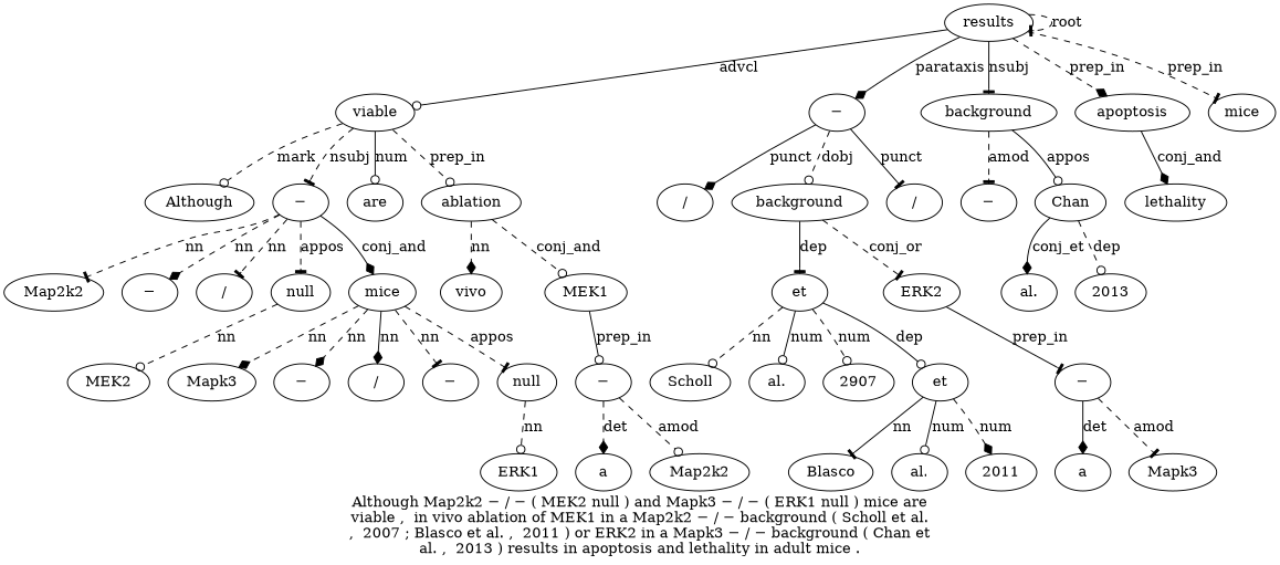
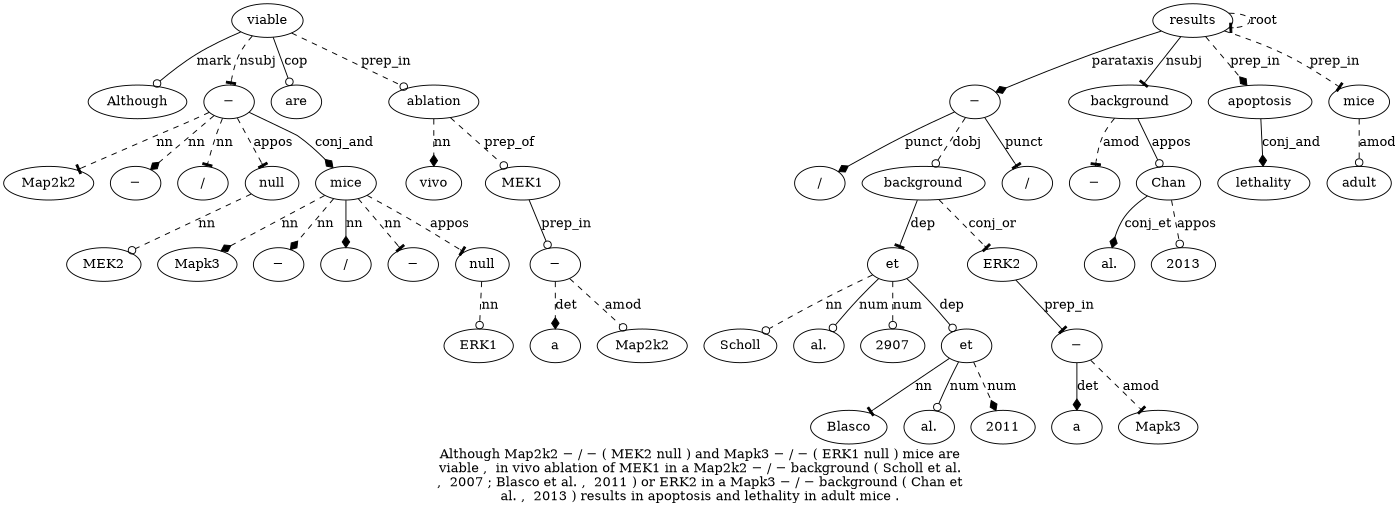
  digraph {
    label="Although Map2k2 − / − ( MEK2 null ) and Mapk3 − / − ( ERK1 null ) mice are\nviable ,  in vivo ablation of MEK1 in a Map2k2 − / − background ( Scholl et al.\n,  2007 ; Blasco et al. ,  2011 ) or ERK2 in a Mapk3 − / − background ( Chan et\nal. ,  2013 ) results in apoptosis and lethality in adult mice ."
    node [fillcolor=white style=filled]
    edge [arrowhead=odot style=dashed]
    n1 [label=viable]
    n2 [label=Although]
    n3 [label="−"]
    n4 [label=are]
    n5 [label=ablation]
    n6 [label=Map2k2]
    n7 [label="−"]
    n8 [label="/"]
    n9 [label=null]
    n10 [label=mice]
    n11 [label=vivo]
    n12 [label=MEK1]
    n13 [label=MEK2]
    n14 [label=Mapk3]
    n15 [label="−"]
    n16 [label="/"]
    n17 [label="−"]
    n18 [label=null]
    n19 [label=ERK1]
    n20 [label=results]
    n21 [label="−"]
    n22 [label=background]
    n23 [label=apoptosis]
    n24 [label=mice]
    n25 [label="/"]
    n26 [label=background]
    n27 [label="/"]
    n28 [label="−"]
    n29 [label=Chan]
    n30 [label=lethality]
+   n31 [label=adult]
    n32 [label="−"]
    n33 [label=a]
    n34 [label=Map2k2]
    n35 [label=et]
    n36 [label=ERK2]
    n37 [label=Scholl]
    n38 [label="al."]
    n39 [label=2907]
    n40 [label=et]
    n41 [label="−"]
    n42 [label=Blasco]
    n43 [label="al."]
    n44 [label=2011]
    n45 [label=a]
    n46 [label=Mapk3]
    n47 [label="al."]
    n48 [label=2013]
-   n1 -> n2 [label=mark]
+   n1 -> n2 [label=mark style=solid]
    n1 -> n3 [arrowhead=tee label=nsubj]
-   n1 -> n4 [label=num style=solid]
+   n1 -> n4 [label=cop style=solid]
    n1 -> n5 [label=prep_in]
    n3 -> n6 [arrowhead=tee label=nn]
    n3 -> n7 [arrowhead=diamond label=nn]
    n3 -> n8 [arrowhead=tee label=nn]
    n3 -> n9 [arrowhead=tee label=appos]
    n3 -> n10 [arrowhead=diamond label=conj_and style=solid]
    n5 -> n11 [arrowhead=diamond label=nn]
-   n5 -> n12 [label=conj_and]
+   n5 -> n12 [label=prep_of]
    n9 -> n13 [label=nn]
    n10 -> n14 [arrowhead=diamond label=nn]
    n10 -> n15 [arrowhead=diamond label=nn]
    n10 -> n16 [arrowhead=diamond label=nn style=solid]
    n10 -> n17 [arrowhead=tee label=nn]
    n10 -> n18 [arrowhead=tee label=appos]
    n12 -> n32 [label=prep_in style=solid]
    n18 -> n19 [label=nn]
-   n20 -> n1 [label=advcl style=solid]
    n20 -> n20 [arrowhead=tee label=root]
    n20 -> n21 [arrowhead=diamond label=parataxis style=solid]
    n20 -> n22 [arrowhead=tee label=nsubj style=solid]
    n20 -> n23 [arrowhead=diamond label=prep_in]
    n20 -> n24 [arrowhead=tee label=prep_in]
    n21 -> n25 [arrowhead=diamond label=punct style=solid]
    n21 -> n26 [label=dobj]
    n21 -> n27 [arrowhead=tee label=punct style=solid]
    n22 -> n28 [arrowhead=tee label=amod]
    n22 -> n29 [label=appos style=solid]
    n23 -> n30 [arrowhead=diamond label=conj_and style=solid]
+   n24 -> n31 [label=amod]
    n26 -> n35 [arrowhead=tee label=dep style=solid]
    n26 -> n36 [arrowhead=tee label=conj_or]
    n29 -> n47 [arrowhead=diamond label=conj_et style=solid]
-   n29 -> n48 [label=dep]
+   n29 -> n48 [label=appos]
    n32 -> n33 [arrowhead=diamond label=det]
    n32 -> n34 [label=amod]
    n35 -> n37 [label=nn]
    n35 -> n38 [label=num style=solid]
    n35 -> n39 [label=num]
    n35 -> n40 [label=dep style=solid]
    n36 -> n41 [arrowhead=tee label=prep_in style=solid]
    n40 -> n42 [arrowhead=tee label=nn style=solid]
    n40 -> n43 [label=num style=solid]
    n40 -> n44 [arrowhead=diamond label=num]
    n41 -> n45 [arrowhead=diamond label=det style=solid]
    n41 -> n46 [arrowhead=tee label=amod]
  }
